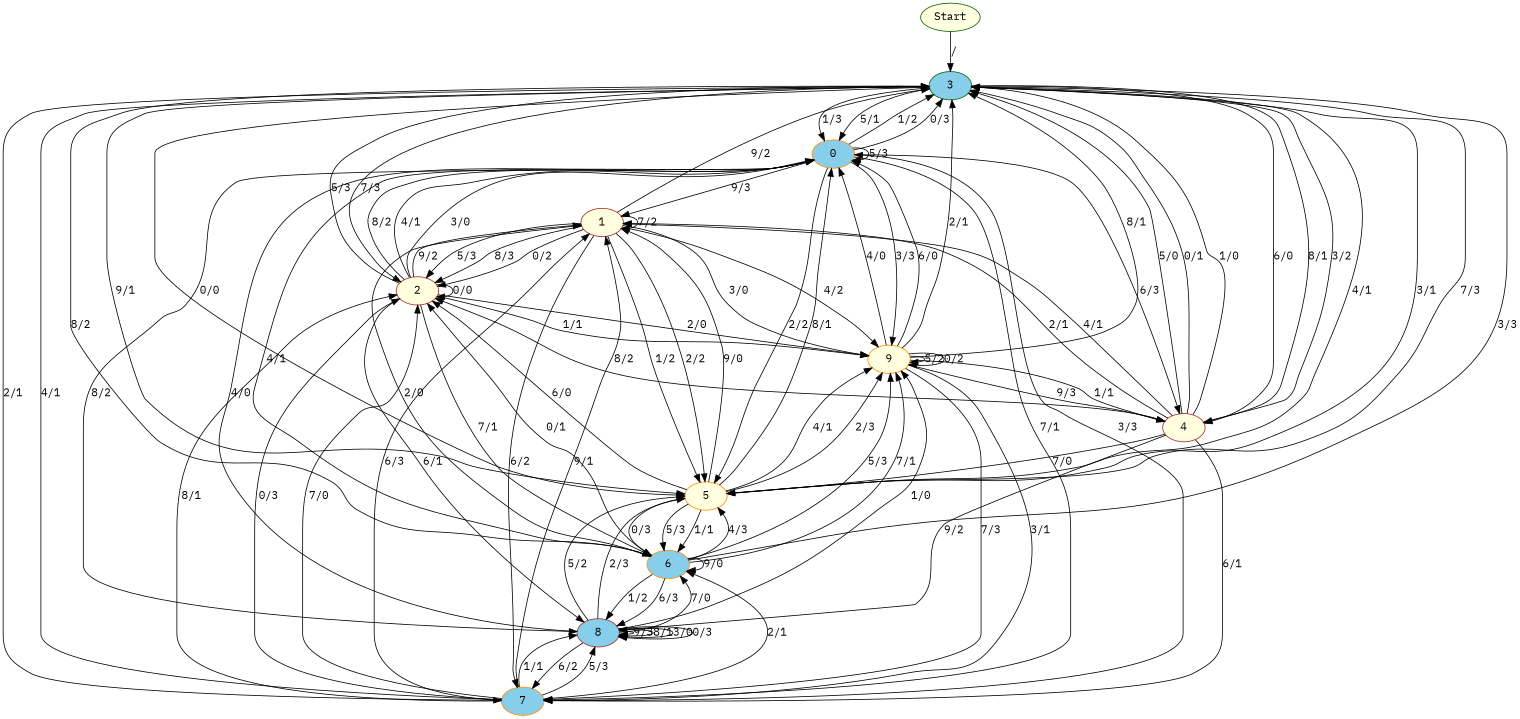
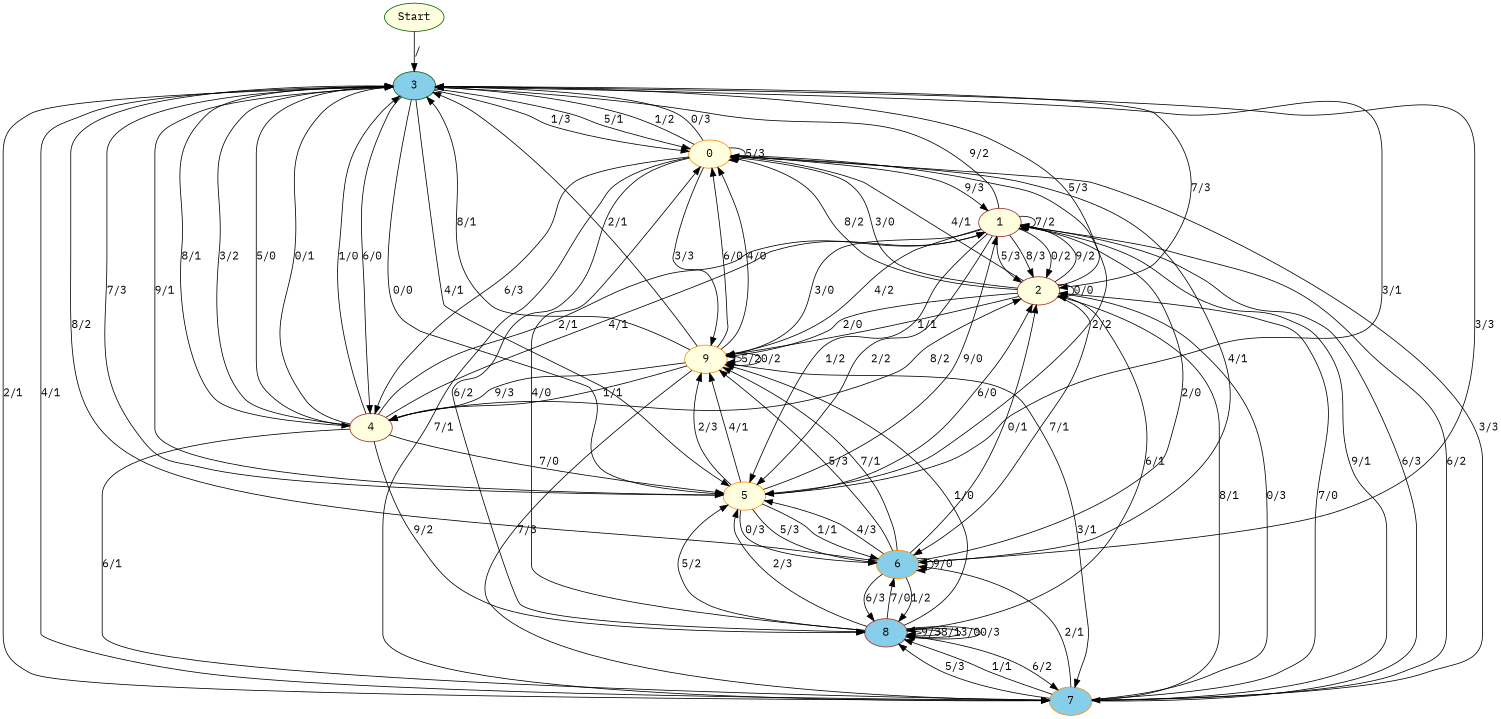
  digraph {
    fontname="IBM Plex Mono"
    node [color=darkorange fillcolor=lightyellow fontname="IBM Plex Mono" style=filled]
    edge [fontname="IBM Plex Mono"]
    Start [color=darkgreen]
    3 [color=darkgreen fillcolor=skyblue]
-   0 [fillcolor=skyblue]
+   0
    7 [fillcolor=skyblue]
    8 [color=brown fillcolor=skyblue]
    6 [fillcolor=skyblue]
    9
    4 [color=brown]
    5
    1 [color=brown]
    2 [color=brown]
    Start -> 3 [label="/"]
    3 -> 0 [label="1/3"]
    3 -> 0 [label="5/1"]
    3 -> 7 [label="2/1"]
    3 -> 4 [label="6/0"]
    3 -> 4 [label="8/1"]
    3 -> 5 [label="9/1"]
    3 -> 5 [label="0/0"]
    3 -> 5 [label="4/1"]
    3 -> 5 [label="3/1"]
    3 -> 2 [label="7/3"]
    0 -> 3 [label="1/2"]
    0 -> 3 [label="0/3"]
    0 -> 0 [label="5/3"]
    0 -> 7 [label="7/1"]
-   0 -> 8 [label="8/2"]
+   0 -> 8 [label="6/2"]
    0 -> 6 [label="4/1"]
    0 -> 9 [label="3/3"]
    0 -> 4 [label="6/3"]
    0 -> 5 [label="2/2"]
    0 -> 1 [label="9/3"]
    7 -> 3 [label="4/1"]
    7 -> 0 [label="3/3"]
    7 -> 8 [label="5/3"]
    7 -> 8 [label="1/1"]
    7 -> 6 [label="2/1"]
    7 -> 1 [label="9/1"]
    7 -> 1 [label="6/3"]
    7 -> 2 [label="7/0"]
    7 -> 2 [label="8/1"]
    7 -> 2 [label="0/3"]
    8 -> 0 [label="4/0"]
    8 -> 7 [label="6/2"]
    8 -> 8 [label="9/3"]
    8 -> 8 [label="8/1"]
    8 -> 8 [label="3/0"]
    8 -> 8 [label="0/3"]
    8 -> 6 [label="7/0"]
    8 -> 9 [label="1/0"]
    8 -> 5 [label="5/2"]
    8 -> 5 [label="2/3"]
    6 -> 3 [label="3/3"]
    6 -> 3 [label="8/2"]
    6 -> 8 [label="6/3"]
    6 -> 8 [label="1/2"]
    6 -> 6 [label="9/0"]
    6 -> 9 [label="5/3"]
    6 -> 9 [label="7/1"]
    6 -> 5 [label="4/3"]
    6 -> 1 [label="2/0"]
    6 -> 2 [label="0/1"]
    9 -> 3 [label="2/1"]
    9 -> 3 [label="8/1"]
    9 -> 0 [label="6/0"]
    9 -> 0 [label="4/0"]
    9 -> 7 [label="7/3"]
    9 -> 7 [label="3/1"]
    9 -> 9 [label="5/2"]
    9 -> 9 [label="0/2"]
    9 -> 4 [label="9/3"]
    9 -> 4 [label="1/1"]
    4 -> 3 [label="3/2"]
    4 -> 3 [label="5/0"]
    4 -> 3 [label="0/1"]
    4 -> 3 [label="1/0"]
    4 -> 7 [label="6/1"]
    4 -> 8 [label="9/2"]
    4 -> 5 [label="7/0"]
    4 -> 1 [label="2/1"]
    4 -> 1 [label="4/1"]
    4 -> 2 [label="8/2"]
    5 -> 3 [label="7/3"]
-   5 -> 0 [label="8/1"]
    5 -> 6 [label="1/1"]
    5 -> 6 [label="0/3"]
    5 -> 6 [label="5/3"]
    5 -> 9 [label="4/1"]
    5 -> 9 [label="2/3"]
    5 -> 1 [label="9/0"]
    5 -> 2 [label="6/0"]
    1 -> 3 [label="9/2"]
    1 -> 7 [label="6/2"]
    1 -> 9 [label="3/0"]
    1 -> 9 [label="4/2"]
    1 -> 5 [label="2/2"]
    1 -> 5 [label="1/2"]
    1 -> 1 [label="7/2"]
    1 -> 2 [label="5/3"]
    1 -> 2 [label="8/3"]
    1 -> 2 [label="0/2"]
    2 -> 3 [label="5/3"]
    2 -> 0 [label="3/0"]
    2 -> 0 [label="4/1"]
    2 -> 0 [label="8/2"]
    2 -> 8 [label="6/1"]
    2 -> 6 [label="7/1"]
    2 -> 9 [label="1/1"]
    2 -> 9 [label="2/0"]
    2 -> 1 [label="9/2"]
    2 -> 2 [label="0/0"]
  }
